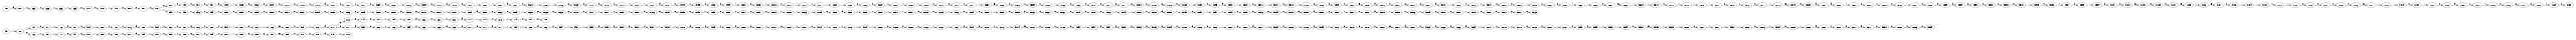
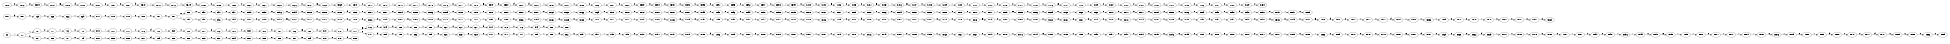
  strict digraph {
    fontname="DejaVu Sans Mono"
    rankdir=LR
    node [fontname="DejaVu Sans Mono"]
    edge [fontname="DejaVu Sans Mono"]
    S0
    S1
    S2
    S3
    S4
    S5
    S6
    S7
    S8
    S9
    S10
    S11
    S12
    S13
    S14
    S15
    S16
    S17
    S18
    S19
    S20
    S21
    S22
    S23
    S24
    S25
    S26
    S27
    S28
    S29
    S30
    S31
    S32
    S33
    S34
    S35
    S36
    S37
    S38
    S39
    S40
    S41
    S42
    S43
    S44
    S45
    S46
    S47
-   S48
    S49
    S50
    S52
    S53
    S55
    S56
    S54
    S57
    S58
    S59
    S60
    S61
    S62
    S63
    S64
    S65
    S66
    S67
    S68
    S69
    S70
    S71
    S72
    S73
    S74
    S75
    S76
    S77
    S78
    S79
    S80
    S81
    S82
    S83
    S84
    S85
    S86
    S87
    S89
    S88
    S90
    S91
    S92
    S93
    S94
    S95
    S96
    S97
    S98
    S99
    S100
    S101
    S102
    S103
    S104
    S105
    S106
    S107
    S108
    S109
    S110
    S111
    S112
    S113
    S114
    S115
    S116
    S117
    S118
    S119
    S120
    S121
    S122
    S123
    S124
    S125
    S126
    S127
    S128
    S129
    S130
    S131
    S132
    S133
    S134
    S135
    S136
    S137
    S138
    S139
    S140
    S141
    S142
    S143
    S144
    S145
    S146
    S147
    S148
    S149
    S150
    S151
    S152
    S153
    S154
    S155
    S156
    S157
    S158
    S159
    S160
    S161
    S162
    S163
    S164
    S165
    S166
    S167
    S168
    S169
    S170
    S171
    S172
    S173
    S174
    S175
    S176
    S177
    S178
    S179
    S180
    S181
    S182
    S183
    S184
    S185
    n186 [label=S486]
    S187
    S188
    S189
    S190
    S191
    S192
    S193
    S194
    S195
    S196
    S197
    S198
    S199
    S200
    S201
    S202
    S203
    S204
    S205
    S206
    S207
    S208
    S209
    S210
    S211
    S212
    S213
    S214
    S215
    S216
    S217
    S218
    S219
    S220
    S221
    S222
    S223
    S224
    S225
    S226
    S227
    S228
    S229
    S230
    S231
    S232
    S233
    S234
    S235
    S236
    S237
    S238
    S239
    S240
    S241
    S242
    S243
    S244
    S245
    S246
    S247
    S248
    S249
    S250
    S251
    S252
    S253
    S254
    S255
    S256
    S257
    S258
    n259 [label=S559]
    S260
    S261
    S262
    S263
    S264
    S265
    S266
    S267
    S268
    S269
    S270
    S271
    S272
    S273
    S274
    S275
    S276
    S277
    S278
    S279
    S280
    S281
    S282
    S283
    S284
    S285
    S286
    S287
    S288
    S289
    S290
    S291
    S292
    S293
    S294
    S295
    S296
    S297
    S298
    S299
    S300
    S301
    S302
    S303
    S304
    S305
    S306
    S307
    S308
    S309
    S310
    S311
    S312
    S313
    S314
    S315
    S316
    S317
    S318
    S319
    S320
    S321
    S322
    S323
    S324
    S325
    S326
    S327
    S328
    S329
    S330
    S331
    S332
    S333
    S334
    S335
    S336
    S337
    S338
    S339
    S340
    S341
    S342
    S343
    S344
    S345
    S346
    S347
    S348
    S349
    S350
    S351
    S352
    S353
    S354
    S355
    S356
    S357
    S358
    S359
    S360
    S361
    S364
    S365
    S366
    S367
    S368
    S369
    S370
    S371
    S372
    S373
    S374
    S375
    S376
    S377
    S378
    S379
    S380
    S381
    S382
    S383
    S384
    S385
    S386
    S387
    S388
    S389
    S390
    S391
    S392
    S393
    S394
    S395
    S396
    S397
    S398
    S399
    S400
    S401
    S402
    S403
    S404
    S405
    S406
    S407
    S408
    S409
    S410
    S411
    S412
    S413
    S414
    S415
    S416
    S417
    S418
    S419
    S420
    S421
    S422
    S423
    S424
    S425
    S426
    S427
    S428
    S429
    S430
    S0 -> S1 [label=M]
    S1 -> S2 [label=N]
    S1 -> S3 [label=S]
    S2 -> S4 [label=R]
    S3 -> S5 [label=W]
    S4 -> S6 [label=W]
    S5 -> S7 [label=W]
    S6 -> S8 [label=S]
    S7 -> S9 [label=S]
    S8 -> S10 [label=T]
    S9 -> S11 [label=S]
    S10 -> S12 [label=Y]
    S11 -> S13 [label=Y]
    S12 -> S14 [label=L]
    S13 -> S15 [label=L]
    S14 -> S16 [label=L]
    S15 -> S17 [label=L]
    S16 -> S18 [label=G]
    S17 -> S19 [label=G]
    S18 -> S20 [label=W]
    S19 -> S21 [label=W]
    S20 -> S22 [label=T]
    S21 -> S23 [label=T]
    S22 -> S24 [label=T]
    S23 -> S25 [label=A]
    S24 -> S26 [label=F]
    S25 -> S27 [label=F]
    S26 -> S28 [label=L]
    S27 -> S29 [label=L]
    S28 -> S30 [label=L]
    S29 -> S31 [label=L]
    S30 -> S32 [label=Y]
    S31 -> S33 [label=Y]
    S32 -> S34 [label=S]
    S33 -> S35 [label=S]
    S34 -> S36 [label=Y]
    S35 -> S37 [label=S]
    S36 -> S38 [label=E]
    S37 -> S39 [label=E]
    S38 -> S40 [label=T]
    S39 -> S41 [label=T]
    S40 -> S42 [label=N]
    S41 -> S43 [label=S]
    S42 -> S44 [label=G]
    S43 -> S45 [label=G]
    S44 -> S46 [label=E]
    S44 -> S47 [label=D]
-   S45 -> S48 [label=A]
    S46 -> S49 [label=I]
    S47 -> S50 [label=G]
    S49 -> S52 [label=P]
    S50 -> S53 [label=Q]
    S52 -> S55 [label=N]
    S53 -> S56 [label=A]
    S55 -> S58 [label=W]
    S56 -> S59 [label=P]
    S54 -> S57 [label=G]
    S57 -> S60 [label=L]
    S58 -> S61 [label=G]
    S59 -> S62 [label=C]
    S60 -> S63 [label=L]
    S61 -> S64 [label=P]
    S62 -> S65 [label=V]
    S63 -> S66 [label=N]
    S64 -> S67 [label=L]
    S65 -> S68 [label=F]
    S66 -> S69 [label=N]
    S67 -> S70 [label=G]
    S68 -> S71 [label=P]
    S69 -> S72 [label=S]
    S70 -> S73 [label=K]
    S71 -> S74 [label=F]
    S72 -> S75 [label=Q]
    S73 -> S76 [label=H]
    S74 -> S77 [label=I]
    S75 -> S78 [label=V]
    S76 -> S79 [label=N]
    S77 -> S80 [label=Y]
    S78 -> S81 [label=R]
    S79 -> S82 [label=Q]
    S80 -> S83 [label=K]
    S81 -> S84 [label=S]
    S82 -> S85 [label=D]
    S83 -> S86 [label=G]
    S84 -> S87 [label=T]
    S86 -> S89 [label=S]
    S87 -> S88 [label=I]
    S87 -> S90 [label=K]
    S89 -> S92 [label=V]
    S88 -> S91 [label=P]
    S90 -> S93 [label=N]
    S91 -> S94 [label=S]
    S92 -> S95 [label=Y]
    S93 -> S96 [label=W]
    S94 -> S97 [label=S]
    S95 -> S98 [label=F]
    S96 -> S99 [label=L]
    S97 -> S100 [label=F]
    S98 -> S101 [label=S]
    S99 -> S102 [label=A]
    S100 -> S103 [label=V]
    S101 -> S104 [label=C]
    S102 -> S105 [label=R]
    S103 -> S106 [label=F]
    S104 -> S107 [label=T]
    S105 -> S108 [label=R]
    S106 -> S109 [label=C]
    S107 -> S110 [label=K]
    S108 -> S111 [label=E]
    S109 -> S112 [label=S]
    S110 -> S113 [label=K]
    S111 -> S114 [label=R]
    S112 -> S115 [label=S]
    S113 -> S116 [label=G]
    S114 -> S117 [label=D]
    S115 -> S118 [label=D]
    S116 -> S119 [label=S]
    S117 -> S120 [label=K]
    S118 -> S121 [label=G]
    S119 -> S122 [label=L]
    S120 -> S123 [label=D]
    S121 -> S124 [label=Q]
    S122 -> S125 [label=S]
    S123 -> S126 [label=S]
    S124 -> S127 [label=A]
    S125 -> S128 [label=P]
    S126 -> S129 [label=C]
    S127 -> S130 [label=P]
    S128 -> S131 [label=W]
    S129 -> S132 [label=V]
    S130 -> S133 [label=C]
    S131 -> S134 [label=C]
    S132 -> S135 [label=F]
    S133 -> S136 [label=V]
    S134 -> S137 [label=A]
    S135 -> S138 [label=P]
    S136 -> S139 [label=F]
    S137 -> S140 [label=T]
    S138 -> S141 [label=F]
    S139 -> S142 [label=P]
    S140 -> S143 [label=K]
    S141 -> S144 [label=I]
    S142 -> S145 [label=F]
    S143 -> S146 [label=A]
    S144 -> S147 [label=Y]
    S145 -> S148 [label=I]
    S146 -> S149 [label=V]
    S147 -> S150 [label=K]
    S148 -> S151 [label=Y]
    S149 -> S152 [label=Y]
    S150 -> S153 [label=G]
    S151 -> S154 [label=K]
    S152 -> S155 [label=D]
    S153 -> S156 [label=S]
    S154 -> S157 [label=G]
    S155 -> S158 [label=R]
    S156 -> S159 [label=T]
    S157 -> S160 [label=S]
    S158 -> S161 [label=H]
    S159 -> S162 [label=Y]
    S160 -> S163 [label=V]
    S161 -> S164 [label=W]
    S162 -> S165 [label=F]
    S163 -> S166 [label=Y]
    S164 -> S167 [label=K]
    S165 -> S168 [label=S]
    S166 -> S169 [label=F]
    S167 -> S170 [label=P]
    S168 -> S171 [label=C]
    S169 -> S172 [label=S]
    S170 -> S173 [label=C]
    S171 -> S174 [label=I]
    S172 -> S175 [label=C]
    S173 -> S176 [label=L]
    S174 -> S177 [label=K]
    S175 -> S178 [label=T]
    S176 -> S179 [label=M]
    S177 -> S180 [label=A]
    S178 -> S181 [label=K]
    S179 -> S182 [label=E]
    S180 -> S183 [label=N]
    S181 -> S184 [label=K]
    S182 -> S185 [label=D]
    S183 -> n186 [label=S]
    S184 -> S187 [label=G]
    S185 -> S188 [label=T]
    n186 -> S189 [label=F]
    S187 -> S190 [label=S]
    S188 -> S191 [label=D]
    S189 -> S192 [label=F]
    S190 -> S193 [label=L]
    S191 -> S194 [label=Y]
    S192 -> S195 [label=P]
    S193 -> S196 [label=S]
    S194 -> S197 [label=P]
    S195 -> S198 [label=W]
    S196 -> S199 [label=P]
    S197 -> S200 [label=R]
    S198 -> S201 [label=C]
    S199 -> S202 [label=W]
    S200 -> S203 [label=C]
    S201 -> S204 [label=A]
    S202 -> S205 [label=C]
    S203 -> S206 [label=I]
    S204 -> S207 [label=T]
    S205 -> S208 [label=A]
    S206 -> S209 [label=F]
    S207 -> S210 [label=R]
    S208 -> S211 [label=T]
    S209 -> S212 [label=P]
    S210 -> S213 [label=A]
    S211 -> S214 [label=K]
    S212 -> S215 [label=F]
    S213 -> S216 [label=V]
    S214 -> S217 [label=A]
    S215 -> S218 [label=I]
    S216 -> S219 [label=Y]
    S217 -> S220 [label=V]
    S218 -> S221 [label=Y]
    S219 -> S222 [label=D]
    S220 -> S223 [label=Y]
    S221 -> S224 [label=R]
    S222 -> S225 [label=G]
    S223 -> S226 [label=D]
    S224 -> S227 [label=G]
    S225 -> S228 [label=N]
    S226 -> S229 [label=R]
    S227 -> S230 [label=K]
    S228 -> S231 [label=W]
    S229 -> S232 [label=H]
    S230 -> S233 [label=S]
    S231 -> S234 [label=K]
    S232 -> S235 [label=W]
    S233 -> S236 [label=Y]
    S234 -> S237 [label=Y]
    S235 -> S238 [label=K]
    S236 -> S239 [label=S]
    S237 -> S240 [label=C]
    S238 -> S241 [label=P]
    S239 -> S242 [label=N]
    S240 -> S243 [label=T]
    S241 -> S244 [label=C]
    S242 -> S245 [label=C]
    S243 -> S246 [label=K]
    S244 -> S247 [label=L]
    S245 -> S248 [label=I]
    S246 -> S249 [label=E]
    S247 -> S250 [label=V]
    S248 -> S251 [label=T]
    S249 -> S252 [label=D]
    S250 -> S253 [label=E]
    S251 -> S254 [label=E]
    S252 -> S255 [label=Y]
    S253 -> S256 [label=D]
    S254 -> S257 [label=G]
    S255 -> S258 [label=P]
    S256 -> n259 [label=T]
    S257 -> S260 [label=S]
    S258 -> S261 [label=R]
    n259 -> S262 [label=D]
    S260 -> S263 [label=F]
    S261 -> S264 [label=C]
    S262 -> S265 [label=Y]
    S263 -> S266 [label=F]
    S264 -> S267 [label=I]
    S265 -> S268 [label=P]
    S266 -> S269 [label=G]
    S267 -> S270 [label=F]
    S268 -> S271 [label=R]
    S269 -> S272 [label=K]
    S270 -> S273 [label=P]
    S271 -> S274 [label=C]
    S272 -> S275 [label=L]
    S273 -> S276 [label=F]
    S274 -> S277 [label=I]
    S275 -> S278 [label=W]
    S276 -> S279 [label=N]
    S277 -> S280 [label=F]
    S278 -> S281 [label=C]
    S279 -> S282 [label=Y]
    S280 -> S283 [label=P]
    S281 -> S284 [label=S]
    S282 -> S285 [label=H]
    S283 -> S286 [label=F]
    S284 -> S287 [label=V]
    S285 -> S288 [label=G]
    S286 -> S289 [label=I]
    S287 -> S290 [label=T]
    S288 -> S291 [label=K]
    S289 -> S292 [label=Y]
    S290 -> S293 [label=S]
    S291 -> S294 [label=S]
    S292 -> S295 [label=R]
    S293 -> S296 [label=N]
    S294 -> S297 [label=Y]
    S295 -> S298 [label=G]
    S296 -> S299 [label=Y]
    S297 -> S300 [label=N]
    S298 -> S301 [label=K]
    S299 -> S302 [label=D]
    S300 -> S303 [label=S]
    S301 -> S304 [label=S]
    S302 -> S305 [label=E]
    S303 -> S306 [label=C]
    S304 -> S307 [label=Y]
    S305 -> S308 [label=M]
    S306 -> S309 [label=I]
    S307 -> S310 [label=S]
    S308 -> S311 [label=K]
    S309 -> S312 [label=T]
-   S310 -> S313 [label=N]
    S311 -> S314 [label=Q]
    S312 -> S315 [label=E]
    S313 -> S316 [label=C]
    S314 -> S317 [label=W]
    S315 -> S318 [label=G]
    S316 -> S319 [label=I]
    S317 -> S320 [label=K]
    S318 -> S321 [label=S]
    S319 -> S322 [label=T]
    S320 -> S323 [label=Y]
    S321 -> S324 [label=W]
    S322 -> S325 [label=E]
    S323 -> S326 [label=C]
    S324 -> S327 [label=L]
    S325 -> S328 [label=G]
    S326 -> S329 [label=A]
    S327 -> S330 [label=G]
    S328 -> S331 [label=S]
    S329 -> S332 [label=I]
    S330 -> S333 [label=K]
    S331 -> S334 [label=F]
    S332 -> S335 [label=N]
    S333 -> S336 [label=L]
    S334 -> S337 [label=F]
    S335 -> S338 [label=G]
    S336 -> S339 [label=W]
    S337 -> S340 [label=G]
    S338 -> S341 [label=H]
    S339 -> S342 [label=C]
    S340 -> S343 [label=K]
    S341 -> S344 [label=Q]
    S342 -> S345 [label=S]
    S343 -> S346 [label=L]
    S344 -> S347 [label=G]
    S345 -> S348 [label=V]
    S346 -> S349 [label=W]
    S347 -> S350 [label=S]
    S348 -> S351 [label=T]
    S349 -> S352 [label=C]
    S350 -> S353 [label=S]
    S351 -> S354 [label=S]
    S352 -> S355 [label=S]
    S353 -> S356 [label=Q]
    S354 -> S357 [label=S]
    S355 -> S358 [label=V]
    S356 -> S359 [label=R]
    S357 -> S360 [label=F]
    S358 -> S361 [label=T]
    S361 -> S364 [label=S]
    S364 -> S365 [label=N]
    S365 -> S366 [label=Y]
    S366 -> S367 [label=D]
    S367 -> S368 [label=E]
    S368 -> S369 [label=M]
    S369 -> S370 [label=K]
    S370 -> S371 [label=Q]
    S371 -> S372 [label=W]
    S372 -> S373 [label=K]
    S373 -> S374 [label=Y]
    S374 -> S375 [label=C]
    S375 -> S376 [label=A]
    S376 -> S377 [label=I]
    S377 -> S378 [label=N]
    S378 -> S379 [label=E]
    S379 -> S380 [label=F]
    S380 -> S381 [label=G]
    S381 -> S382 [label=G]
    S382 -> S383 [label=N]
    S383 -> S384 [label=S]
    S384 -> S385 [label=L]
    S385 -> S386 [label=S]
    S386 -> S387 [label=K]
    S387 -> S388 [label=S]
    S388 -> S389 [label=C]
    S389 -> S390 [label=I]
    S390 -> S391 [label=F]
    S391 -> S392 [label=P]
    S392 -> S393 [label=S]
    S393 -> S394 [label=I]
    S394 -> S395 [label=Y]
    S395 -> S396 [label=R]
    S396 -> S397 [label=N]
    S397 -> S398 [label=S]
    S398 -> S399 [label=V]
    S399 -> S400 [label=I]
    S400 -> S401 [label=S]
    S401 -> S402 [label=E]
    S402 -> S403 [label=C]
    S403 -> S404 [label=I]
    S404 -> S405 [label=E]
    S405 -> S406 [label=N]
    S406 -> S407 [label=E]
    S407 -> S408 [label=D]
    S408 -> S409 [label=N]
    S409 -> S410 [label=K]
    S410 -> S411 [label=L]
    S411 -> S412 [label=W]
    S412 -> S413 [label=C]
    S413 -> S414 [label=P]
    S414 -> S415 [label=T]
    S415 -> S416 [label=T]
    S416 -> S417 [label=E]
    S417 -> S418 [label=N]
    S418 -> S419 [label=M]
    S419 -> S420 [label=D]
    S420 -> S421 [label=K]
    S421 -> S422 [label=D]
    S422 -> S423 [label=G]
    S423 -> S424 [label=L]
    S424 -> S425 [label=W]
    S425 -> S426 [label=S]
    S426 -> S427 [label=F]
    S427 -> S428 [label=C]
    S428 -> S429 [label=A]
    S429 -> S430 [label=D]
  }
